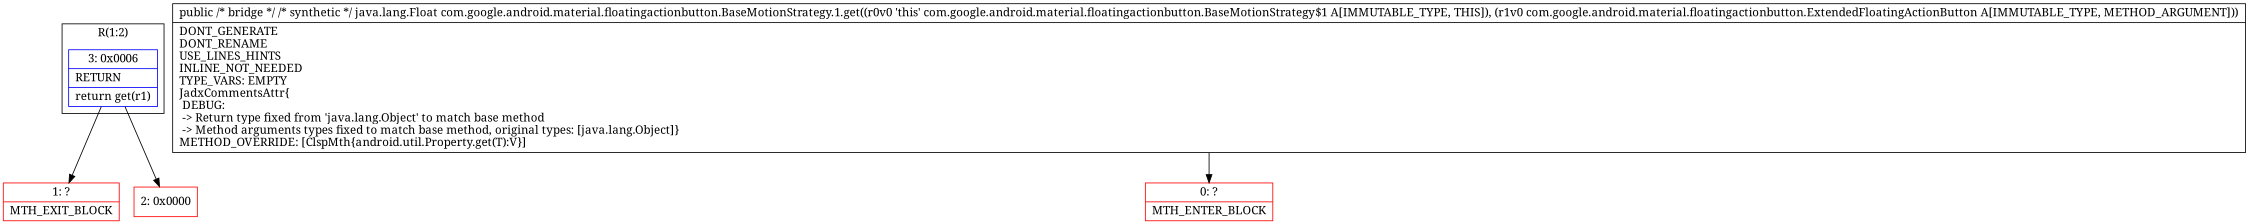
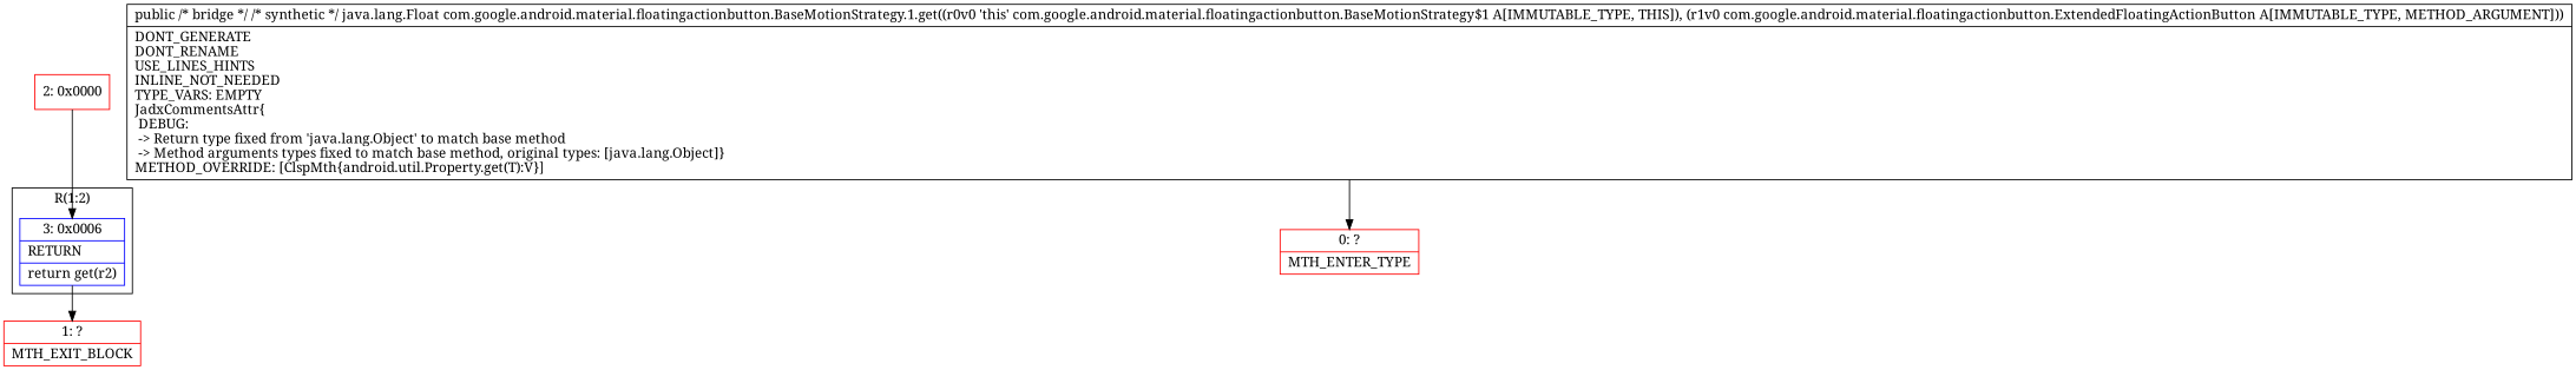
  digraph {
    fontname="Noto Serif"
    node [color=red fontname="Noto Serif" shape=record]
    edge [fontname="Noto Serif"]
-   n1 [color=blue label="{3\:\ 0x0006|RETURN\l|return get(r1)\l}"]
+   n1 [color=blue label="{3\:\ 0x0006|RETURN\l|return get(r2)\l}"]
    n2 [label="{1\:\ ?|MTH_EXIT_BLOCK\l}"]
-   n3 [label="{0\:\ ?|MTH_ENTER_BLOCK\l}"]
+   n3 [label="{0\:\ ?|MTH_ENTER_TYPE\l}"]
    n4 [label="{2\:\ 0x0000}"]
    n5 [label="{public \/* bridge *\/ \/* synthetic *\/ java.lang.Float com.google.android.material.floatingactionbutton.BaseMotionStrategy.1.get((r0v0 'this' com.google.android.material.floatingactionbutton.BaseMotionStrategy$1 A[IMMUTABLE_TYPE, THIS]), (r1v0 com.google.android.material.floatingactionbutton.ExtendedFloatingActionButton A[IMMUTABLE_TYPE, METHOD_ARGUMENT]))  | DONT_GENERATE\lDONT_RENAME\lUSE_LINES_HINTS\lINLINE_NOT_NEEDED\lTYPE_VARS: EMPTY\lJadxCommentsAttr\{\l DEBUG: \l \-\> Return type fixed from 'java.lang.Object' to match base method\l \-\> Method arguments types fixed to match base method, original types: [java.lang.Object]\}\lMETHOD_OVERRIDE: [ClspMth\{android.util.Property.get(T):V\}]\l}" color=""]
    subgraph cluster_1 {
      label="R(1:2)"
      n1
    }
    n1 -> n2
-   n1 -> n4
+   n4 -> n1
    n5 -> n3
  }
